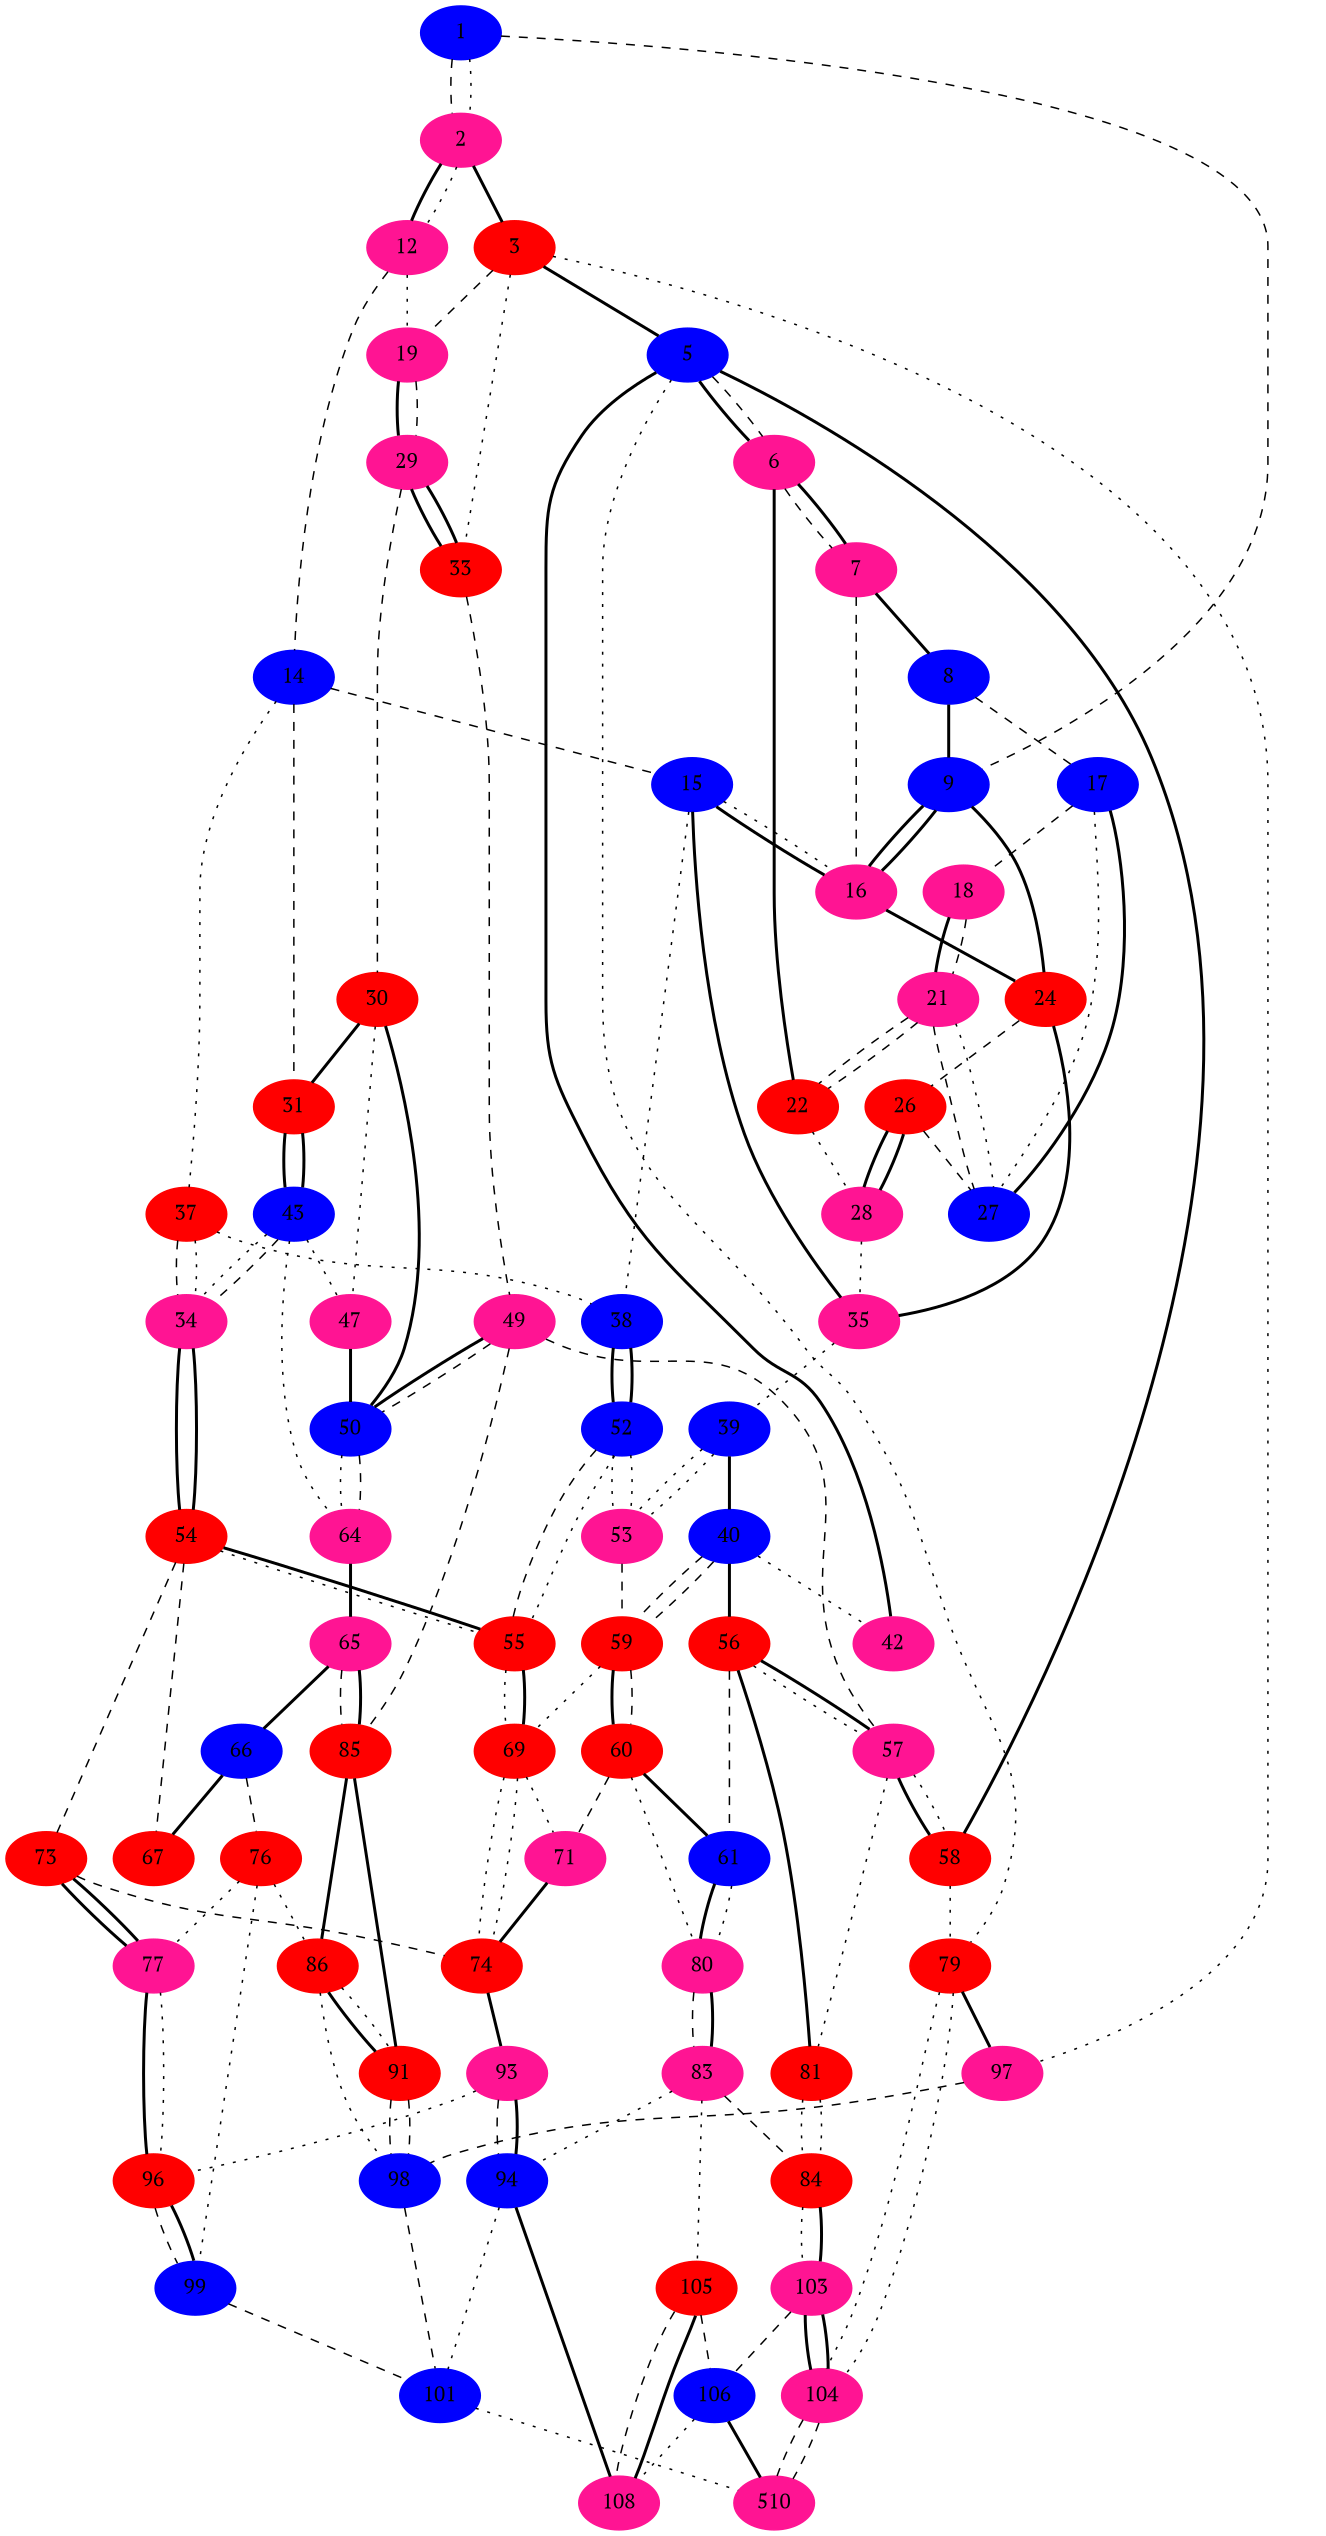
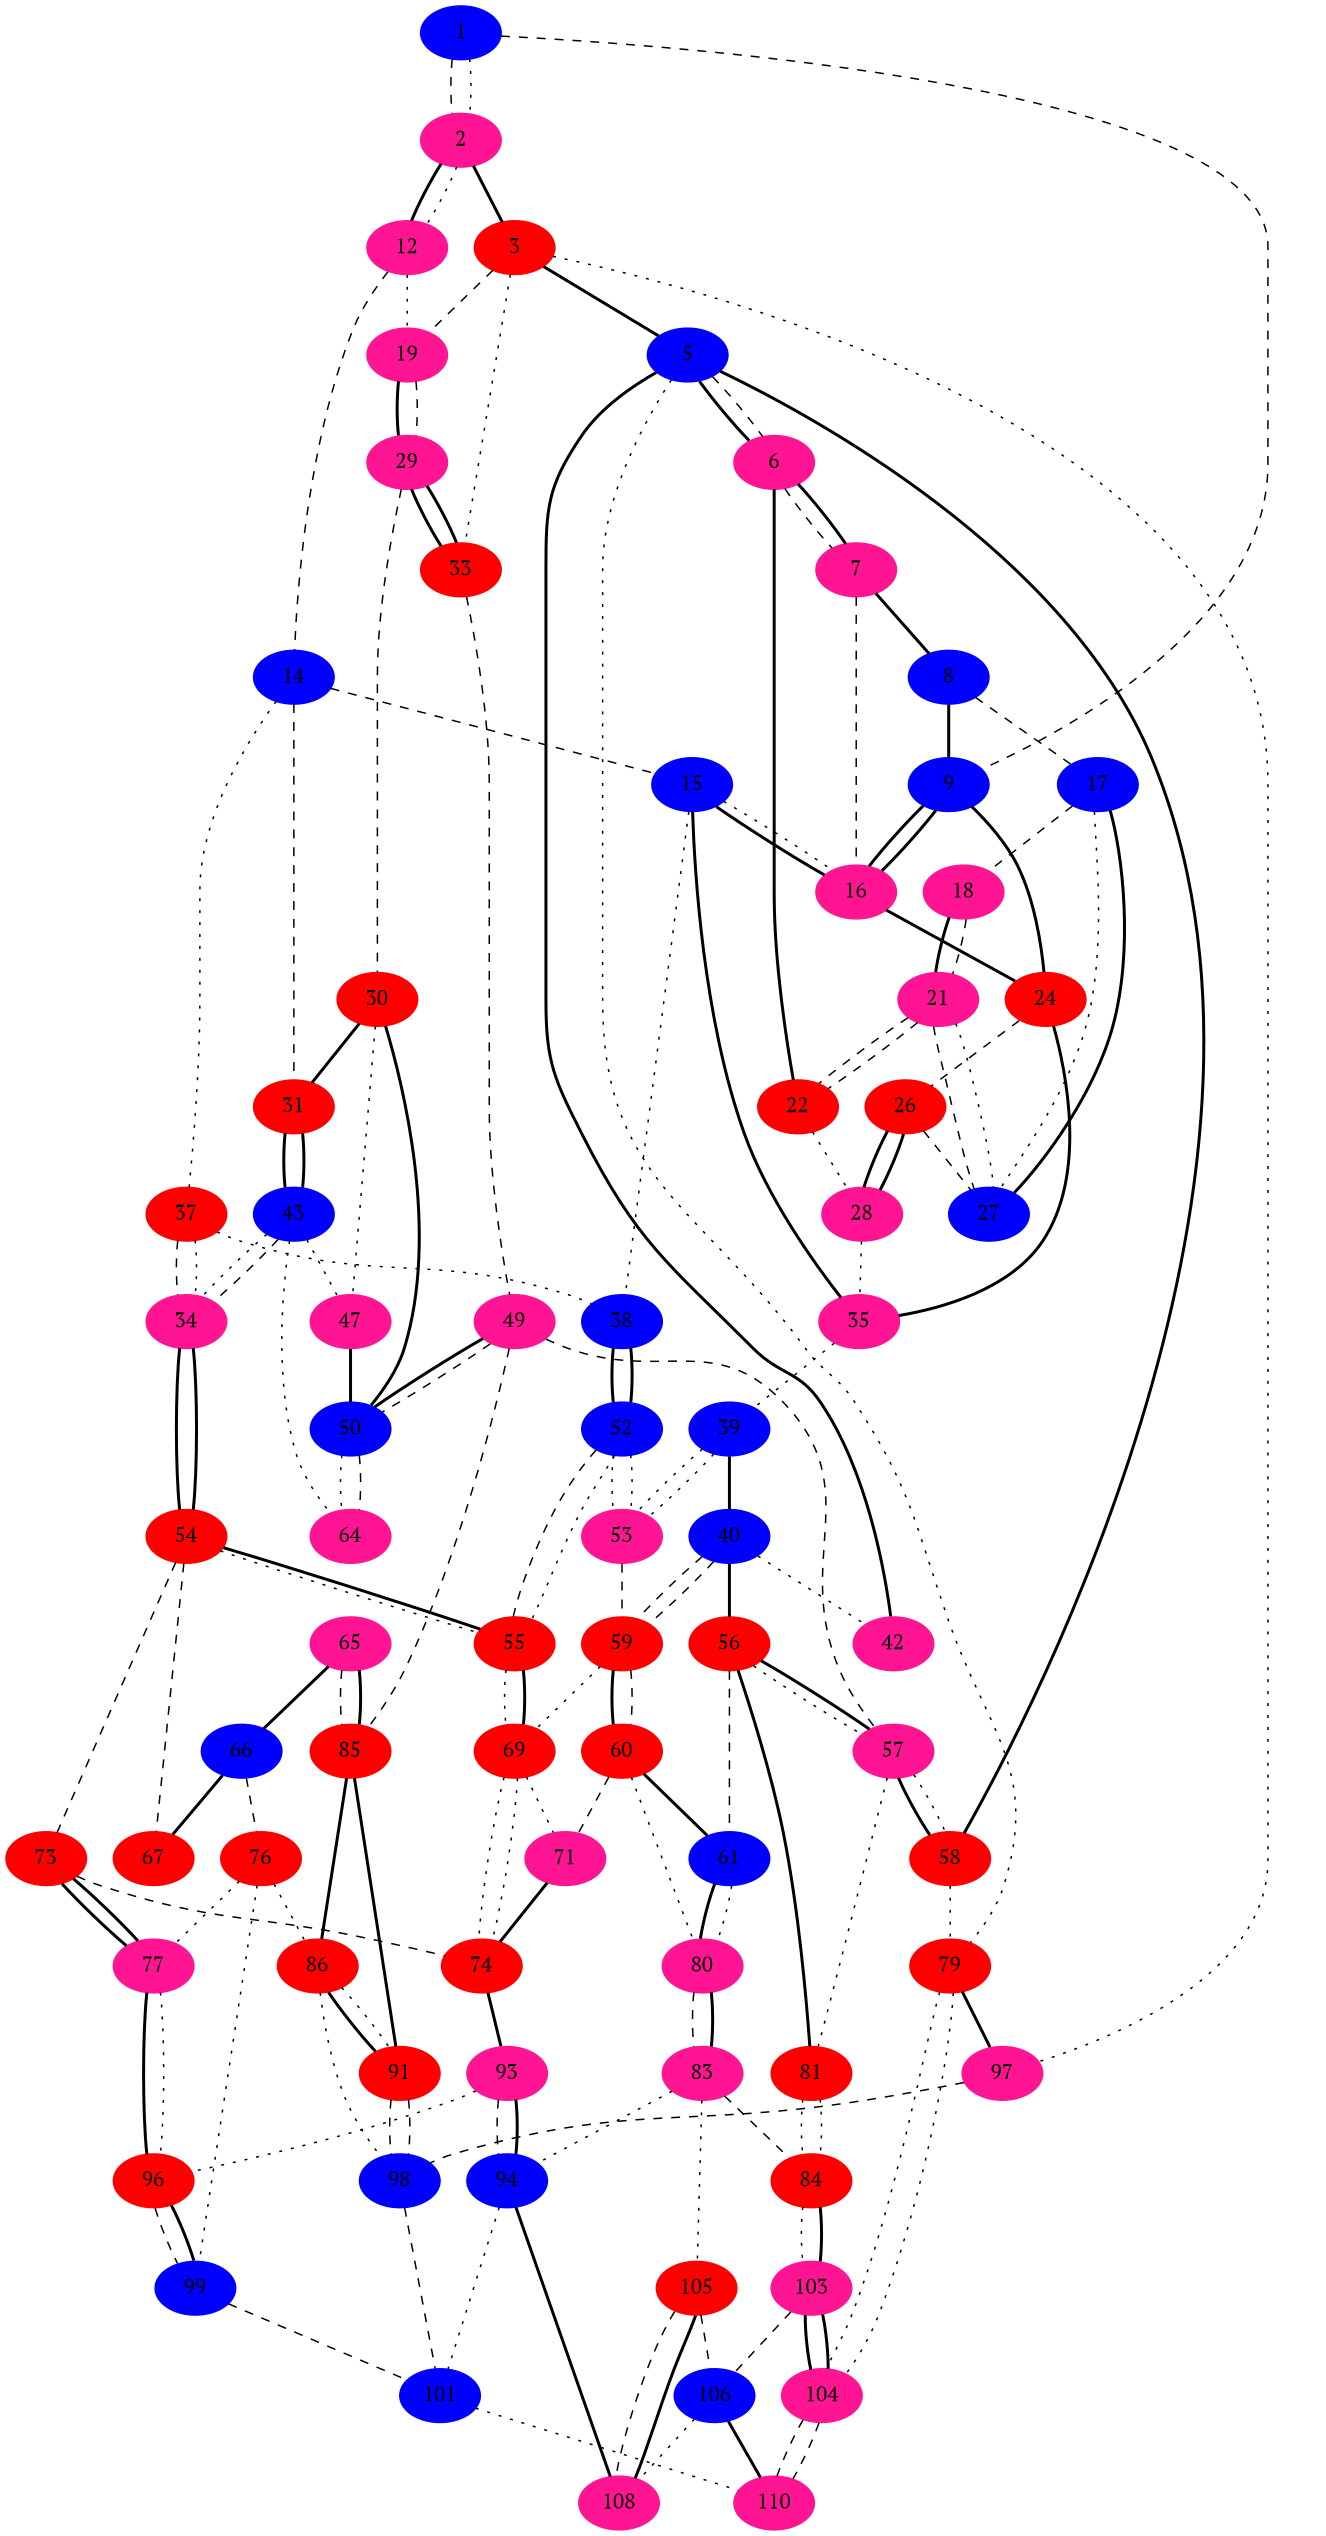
  graph {
    fontname="PT Serif"
    node [color=deeppink fontname="PT Serif" style=filled]
    edge [fontname="PT Serif" style=bold]
    1 [color=blue]
    2
    9 [color=blue super="+10"]
    3 [color=red super="+4"]
    12 [super="+13"]
    16
    24 [color=red super="+25"]
    5 [color=blue super="+45"]
    19 [super="+20"]
    33 [color=red]
    97
    14 [color=blue super="+32"]
    6 [super="+23"]
    42
    58 [color=red super="+78"]
    79 [color=red]
    29
    49 [super="+89"]
    98 [color=blue super="+100"]
    7
    22 [color=red]
    104
    8 [color=blue super="+11"]
    28
    17 [color=blue]
    18
    21
    27 [color=blue]
    35 [super="+36"]
    26 [color=red]
    15 [color=blue super="+34"]
    31 [color=red]
    37 [color=red]
    38 [color=blue]
    43 [color=blue super="+48"]
    n36 [label=34]
    39 [color=blue]
    52 [color=blue]
    30 [color=red super="+46"]
    47
    50 [color=blue super="+51"]
    64
    85 [color=red super="+90"]
    57 [super="+82"]
    40 [color=blue super="+41"]
    53
    54 [color=red super="+68"]
    55 [color=red]
    56 [color=red super="+62"]
    59 [color=red super="+63"]
    61 [color=blue]
    81 [color=red]
    69 [color=red super="+70"]
    60 [color=red super="+72"]
    65
    67 [color=red]
    73 [color=red]
    86 [color=red super="+87"]
    91 [color=red]
    74 [color=red super="+92"]
    77
    71
    80
    84 [color=red]
    83 [super="+95"]
    66 [color=blue super="+75"]
    76 [color=red super="+88"]
    99 [color=blue]
    93
    96 [color=red]
    94 [color=blue super="+107"]
    101 [color=blue super="+102"]
-   110 [label=510]
+   110
    105 [color=red]
    103
    108
    106 [color=blue super="+109"]
    1 -- 2 [style=dashed]
    1 -- 2 [style=dotted]
    1 -- 9 [style=dashed]
    2 -- 3
    2 -- 12
    2 -- 12 [style=dotted]
    9 -- 16
    9 -- 16
    9 -- 24
    3 -- 5
    3 -- 19 [style=dashed]
    3 -- 33 [style=dotted]
    3 -- 97 [style=dotted]
    12 -- 19 [style=dotted weight=2]
    12 -- 14 [style=dashed]
    16 -- 24
    24 -- 35
    24 -- 26 [style=dashed]
    5 -- 6
    5 -- 6 [style=dashed]
    5 -- 42
    5 -- 58
    5 -- 79 [style=dotted]
    19 -- 29
    19 -- 29 [style=dashed]
    33 -- 49 [style=dashed]
    97 -- 98 [style=dashed]
    14 -- 15 [style=dashed]
    14 -- 31 [style=dashed]
    14 -- 37 [style=dotted]
    6 -- 7 [style=dashed]
    6 -- 7
    6 -- 22
    58 -- 79 [style=dotted]
    79 -- 97
    79 -- 104 [style=dotted]
    79 -- 104 [style=dotted]
    29 -- 33
    29 -- 33
    29 -- 30 [style=dashed]
    49 -- 50
    49 -- 50 [style=dashed]
    49 -- 85 [style=dashed]
    49 -- 57 [style=dashed]
    98 -- 101 [style=dashed]
    7 -- 16 [style=dashed]
    7 -- 8
    22 -- 28 [style=dotted]
    104 -- 110 [style=dashed]
    104 -- 110 [style=dashed]
    8 -- 9
    8 -- 17 [style=dashed]
    28 -- 35 [style=dotted]
    17 -- 18 [style=dashed]
    17 -- 27 [style=dotted]
    17 -- 27
    18 -- 21
    18 -- 21 [style=dashed]
    21 -- 22 [style=dashed]
    21 -- 22 [style=dashed]
    21 -- 27 [style=dashed]
    21 -- 27 [style=dotted]
    35 -- 39 [style=dotted]
    26 -- 28
    26 -- 28
    26 -- 27 [style=dashed]
    15 -- 16
    15 -- 16 [style=dotted]
    15 -- 35
    15 -- 38 [style=dotted]
    31 -- 43
    31 -- 43
    37 -- 38 [style=dotted]
    37 -- n36 [style=dashed]
    37 -- n36 [style=dotted]
    38 -- 52
    38 -- 52
    43 -- n36 [style=dotted]
    43 -- n36 [style=dashed]
    43 -- 47 [style=dotted]
    43 -- 64 [style=dotted]
    n36 -- 54
    n36 -- 54
    39 -- 40
    39 -- 53 [style=dotted]
    39 -- 53 [style=dotted]
    52 -- 53 [style=dotted]
    52 -- 53 [style=dotted]
    52 -- 55 [style=dashed]
    52 -- 55 [style=dotted]
    30 -- 31
    30 -- 47 [style=dotted]
    30 -- 50
    47 -- 50
    50 -- 64 [style=dotted]
    50 -- 64 [style=dashed]
-   64 -- 65
    85 -- 86
    85 -- 91
    57 -- 58 [weight=2]
    57 -- 58 [style=dotted]
    57 -- 81 [style=dotted]
    40 -- 42 [style=dotted]
    40 -- 56
    40 -- 59 [style=dashed]
    40 -- 59 [style=dashed]
    53 -- 59 [style=dashed]
    54 -- 55 [style=dotted]
    54 -- 55
    54 -- 67 [style=dashed]
    54 -- 73 [style=dashed]
    55 -- 69 [style=dotted]
    55 -- 69
    56 -- 57 [style=dotted]
    56 -- 57
    56 -- 61 [style=dashed]
    56 -- 81
    59 -- 69 [style=dotted]
    59 -- 60
    59 -- 60 [style=dashed]
    61 -- 80
    61 -- 80 [style=dotted]
    81 -- 84 [style=dotted]
    81 -- 84 [style=dotted]
    69 -- 74 [style=dotted]
    69 -- 74 [style=dotted]
    69 -- 71 [style=dotted]
    60 -- 61
    60 -- 71 [style=dashed]
    60 -- 80 [style=dotted]
    65 -- 85 [style=dashed]
    65 -- 85
    65 -- 66
    73 -- 74 [style=dashed]
    73 -- 77
    73 -- 77
    86 -- 98 [style=dotted]
    86 -- 91
    86 -- 91 [style=dotted]
    91 -- 98 [style=dashed]
    91 -- 98 [style=dashed]
    74 -- 93
    77 -- 96
    77 -- 96 [style=dotted]
    71 -- 74
    80 -- 83 [style=dashed]
    80 -- 83
    84 -- 103 [style=dotted]
    84 -- 103
    83 -- 84 [style=dashed]
    83 -- 94 [style=dotted]
    83 -- 105 [style=dotted]
    66 -- 67 [weight=2]
    66 -- 76 [style=dashed]
    76 -- 86 [style=dotted]
    76 -- 77 [style=dotted]
    76 -- 99 [style=dotted]
    99 -- 101 [style=dashed]
    93 -- 96 [style=dotted]
    93 -- 94 [style=dashed]
    93 -- 94
    96 -- 99 [style=dashed]
    96 -- 99
    94 -- 101 [style=dotted]
    94 -- 108
    101 -- 110 [style=dotted]
    105 -- 108 [style=dashed]
    105 -- 108
    105 -- 106 [style=dashed]
    103 -- 104
    103 -- 104
    103 -- 106 [style=dashed]
    106 -- 110
    106 -- 108 [style=dotted]
  }
